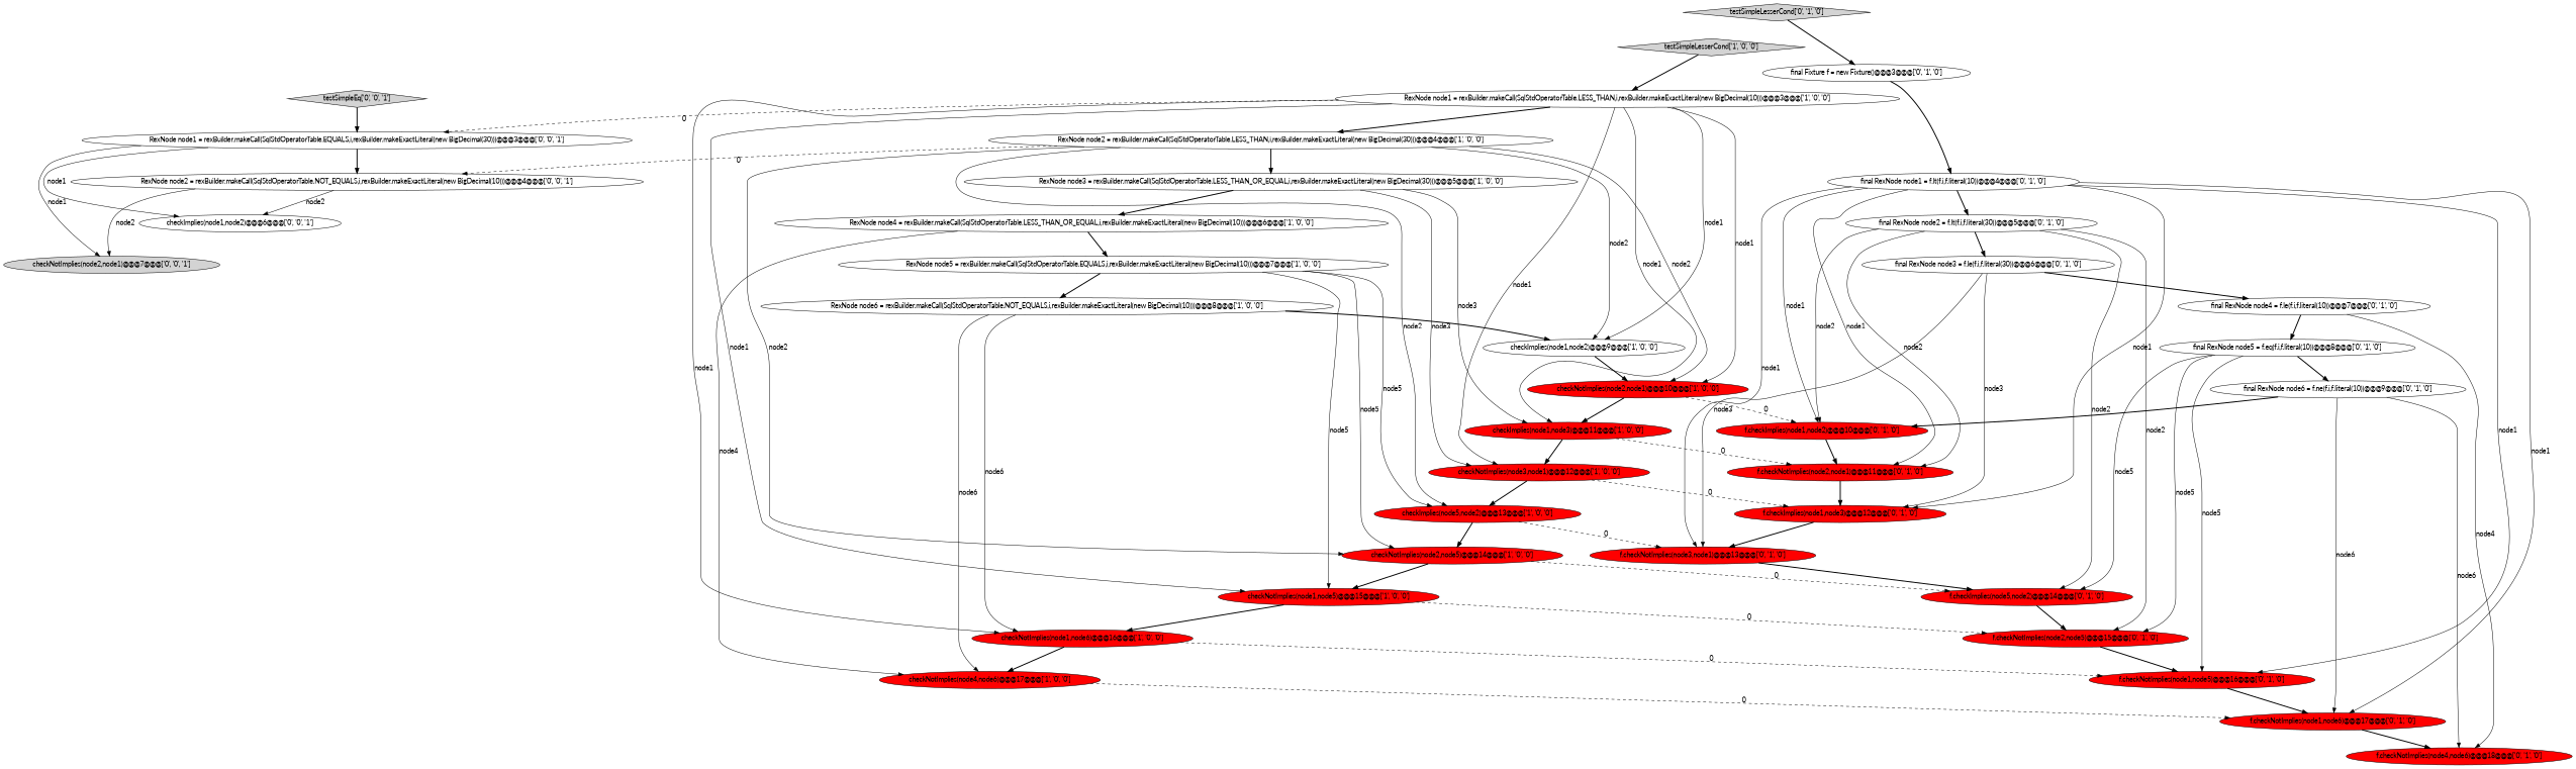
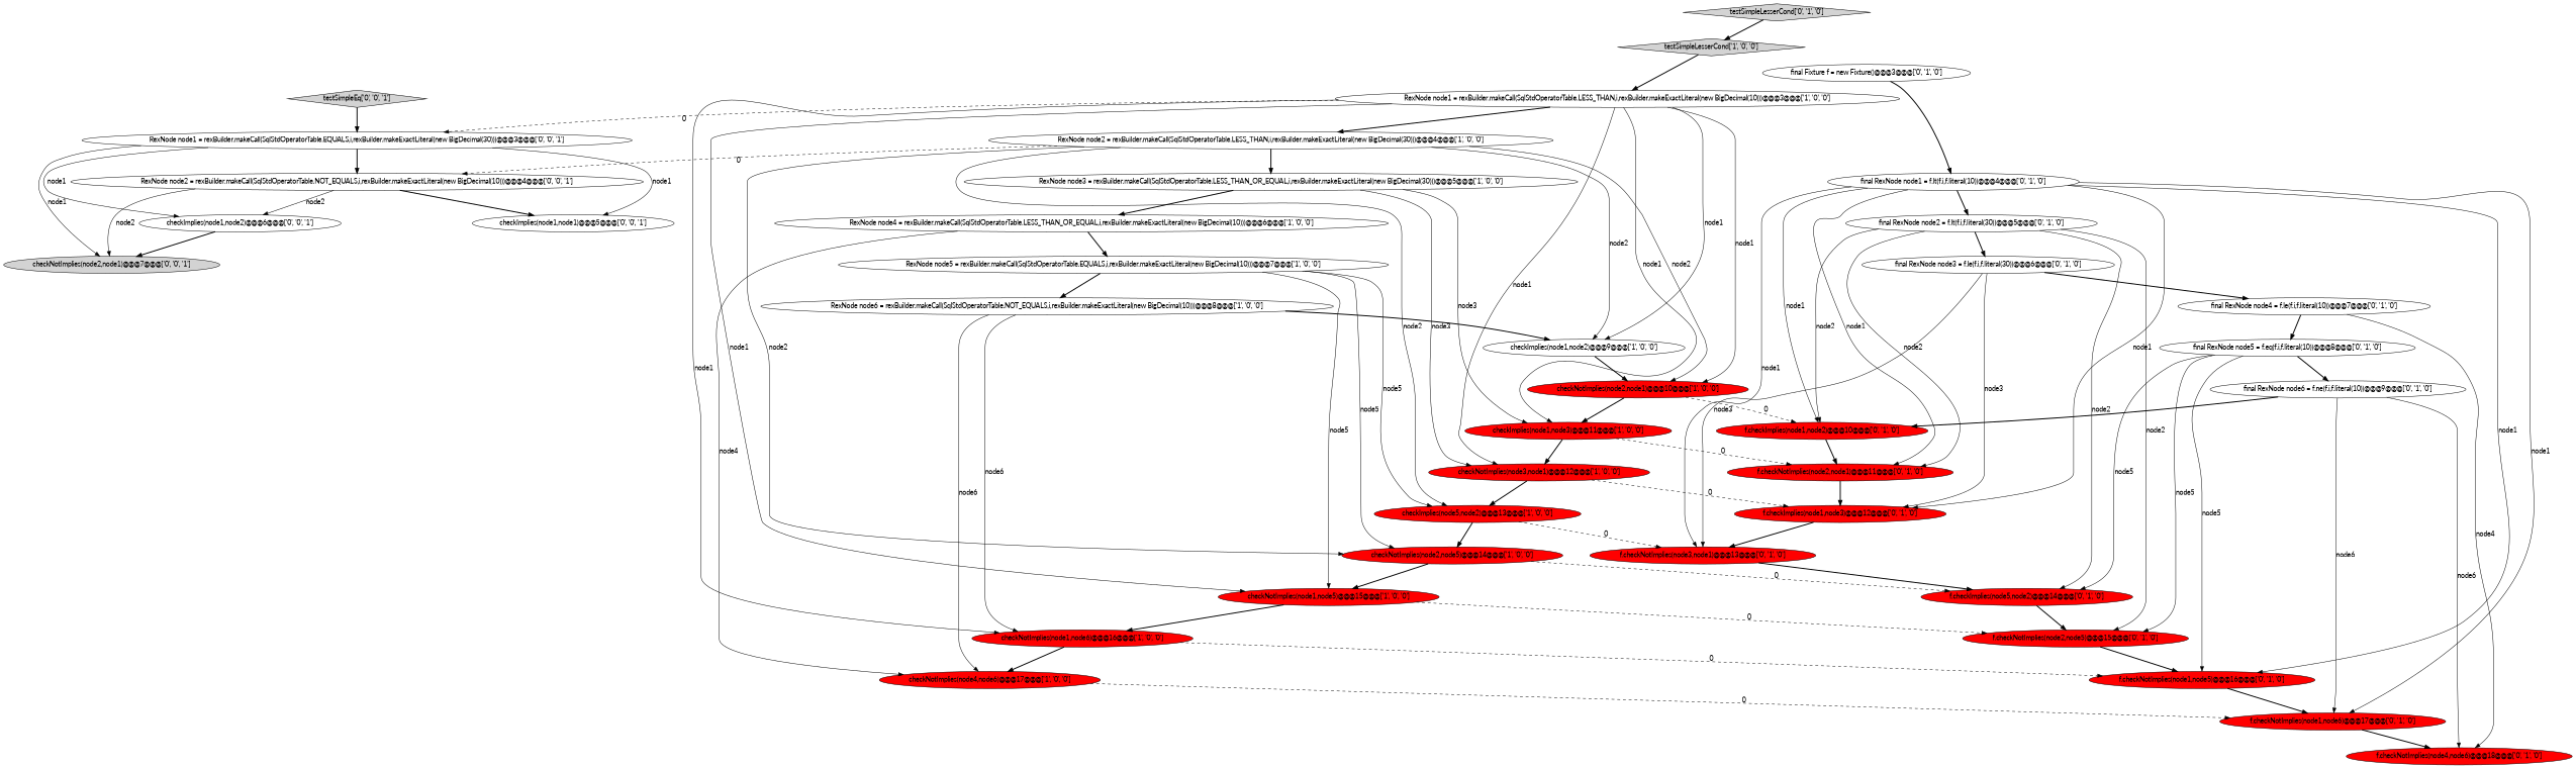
  digraph {
    fontname=Lato
    node [fillcolor=white fontname=Lato shape=ellipse style=filled]
    edge [fontname=Lato style=solid]
    n1 [label="final RexNode node4 = f.le(f.i,f.literal(10))@@@7@@@['0', '1', '0']"]
    n2 [fillcolor=red label="f.checkNotImplies(node4,node6)@@@18@@@['0', '1', '0']"]
    n3 [label="final RexNode node5 = f.eq(f.i,f.literal(10))@@@8@@@['0', '1', '0']"]
    n4 [fillcolor=red label="f.checkImplies(node5,node2)@@@14@@@['0', '1', '0']"]
    n5 [fillcolor=red label="f.checkNotImplies(node2,node5)@@@15@@@['0', '1', '0']"]
    n6 [fillcolor=red label="f.checkNotImplies(node1,node5)@@@16@@@['0', '1', '0']"]
    n7 [label="final RexNode node6 = f.ne(f.i,f.literal(10))@@@9@@@['0', '1', '0']"]
    n8 [fillcolor=lightgray label="checkNotImplies(node2,node1)@@@7@@@['0', '0', '1']"]
    n9 [fillcolor=red label="checkNotImplies(node3,node1)@@@12@@@['1', '0', '0']"]
    n10 [fillcolor=red label="checkImplies(node5,node2)@@@13@@@['1', '0', '0']"]
    n11 [fillcolor=red label="f.checkImplies(node1,node3)@@@12@@@['0', '1', '0']"]
    n12 [fillcolor=red label="f.checkNotImplies(node3,node1)@@@13@@@['0', '1', '0']"]
    n13 [fillcolor=red label="checkNotImplies(node2,node5)@@@14@@@['1', '0', '0']"]
    n14 [label="RexNode node1 = rexBuilder.makeCall(SqlStdOperatorTable.LESS_THAN,i,rexBuilder.makeExactLiteral(new BigDecimal(10)))@@@3@@@['1', '0', '0']"]
    n15 [fillcolor=red label="checkImplies(node1,node3)@@@11@@@['1', '0', '0']"]
    n16 [fillcolor=red label="checkNotImplies(node1,node5)@@@15@@@['1', '0', '0']"]
    n17 [fillcolor=red label="checkNotImplies(node2,node1)@@@10@@@['1', '0', '0']"]
    n18 [fillcolor=red label="checkNotImplies(node1,node6)@@@16@@@['1', '0', '0']"]
    n19 [label="RexNode node1 = rexBuilder.makeCall(SqlStdOperatorTable.EQUALS,i,rexBuilder.makeExactLiteral(new BigDecimal(30)))@@@3@@@['0', '0', '1']"]
    n20 [label="RexNode node2 = rexBuilder.makeCall(SqlStdOperatorTable.LESS_THAN,i,rexBuilder.makeExactLiteral(new BigDecimal(30)))@@@4@@@['1', '0', '0']"]
    n21 [label="checkImplies(node1,node2)@@@9@@@['1', '0', '0']"]
    n22 [fillcolor=red label="f.checkNotImplies(node2,node1)@@@11@@@['0', '1', '0']"]
    n23 [fillcolor=red label="f.checkImplies(node1,node2)@@@10@@@['0', '1', '0']"]
    n24 [fillcolor=red label="checkNotImplies(node4,node6)@@@17@@@['1', '0', '0']"]
    n25 [label="RexNode node2 = rexBuilder.makeCall(SqlStdOperatorTable.NOT_EQUALS,i,rexBuilder.makeExactLiteral(new BigDecimal(10)))@@@4@@@['0', '0', '1']"]
+   n26 [label="checkImplies(node1,node1)@@@5@@@['0', '0', '1']"]
    n27 [label="checkImplies(node1,node2)@@@6@@@['0', '0', '1']"]
    n28 [label="RexNode node3 = rexBuilder.makeCall(SqlStdOperatorTable.LESS_THAN_OR_EQUAL,i,rexBuilder.makeExactLiteral(new BigDecimal(30)))@@@5@@@['1', '0', '0']"]
    n29 [label="final RexNode node2 = f.lt(f.i,f.literal(30))@@@5@@@['0', '1', '0']"]
    n30 [label="final RexNode node3 = f.le(f.i,f.literal(30))@@@6@@@['0', '1', '0']"]
    n31 [fillcolor=lightgray label="testSimpleEq['0', '0', '1']" shape=diamond]
    n32 [label="RexNode node6 = rexBuilder.makeCall(SqlStdOperatorTable.NOT_EQUALS,i,rexBuilder.makeExactLiteral(new BigDecimal(10)))@@@8@@@['1', '0', '0']"]
    n33 [fillcolor=red label="f.checkNotImplies(node1,node6)@@@17@@@['0', '1', '0']"]
    n34 [label="RexNode node4 = rexBuilder.makeCall(SqlStdOperatorTable.LESS_THAN_OR_EQUAL,i,rexBuilder.makeExactLiteral(new BigDecimal(10)))@@@6@@@['1', '0', '0']"]
    n35 [label="RexNode node5 = rexBuilder.makeCall(SqlStdOperatorTable.EQUALS,i,rexBuilder.makeExactLiteral(new BigDecimal(10)))@@@7@@@['1', '0', '0']"]
    n36 [fillcolor=lightgray label="testSimpleLesserCond['1', '0', '0']" shape=diamond]
    n37 [label="final RexNode node1 = f.lt(f.i,f.literal(10))@@@4@@@['0', '1', '0']"]
    n38 [fillcolor=lightgray label="testSimpleLesserCond['0', '1', '0']" shape=diamond]
    n39 [label="final Fixture f = new Fixture()@@@3@@@['0', '1', '0']"]
    n1 -> n2 [label=node4]
    n1 -> n3 [style=bold]
    n3 -> n4 [label=node5]
    n3 -> n5 [label=node5]
    n3 -> n6 [label=node5]
    n3 -> n7 [style=bold]
    n4 -> n5 [style=bold]
    n5 -> n6 [style=bold]
    n6 -> n33 [style=bold]
    n7 -> n2 [label=node6]
    n7 -> n23 [style=bold]
    n7 -> n33 [label=node6]
    n9 -> n10 [style=bold]
    n9 -> n11 [label=0 style=dashed]
    n10 -> n12 [label=0 style=dashed]
    n10 -> n13 [style=bold]
    n11 -> n12 [style=bold]
    n12 -> n4 [style=bold]
    n13 -> n4 [label=0 style=dashed]
    n13 -> n16 [style=bold]
    n14 -> n9 [label=node1]
    n14 -> n15 [label=node1]
    n14 -> n16 [label=node1]
    n14 -> n17 [label=node1]
    n14 -> n18 [label=node1]
    n14 -> n19 [label=0 style=dashed]
    n14 -> n20 [style=bold]
    n14 -> n21 [label=node1]
    n15 -> n9 [style=bold]
    n15 -> n22 [label=0 style=dashed]
    n16 -> n5 [label=0 style=dashed]
    n16 -> n18 [style=bold]
    n17 -> n15 [style=bold]
    n17 -> n23 [label=0 style=dashed]
    n18 -> n6 [label=0 style=dashed]
    n18 -> n24 [style=bold]
    n19 -> n8 [label=node1]
    n19 -> n25 [style=bold]
+   n19 -> n26 [label=node1]
    n19 -> n27 [label=node1]
    n20 -> n10 [label=node2]
    n20 -> n13 [label=node2]
    n20 -> n17 [label=node2]
    n20 -> n21 [label=node2]
    n20 -> n25 [label=0 style=dashed]
    n20 -> n28 [style=bold]
    n21 -> n17 [style=bold]
    n22 -> n11 [style=bold]
    n23 -> n22 [style=bold]
    n24 -> n33 [label=0 style=dashed]
    n25 -> n8 [label=node2]
+   n25 -> n26 [style=bold]
    n25 -> n27 [label=node2]
+   n27 -> n8 [style=bold]
    n28 -> n9 [label=node3]
    n28 -> n15 [label=node3]
    n28 -> n34 [style=bold]
    n29 -> n4 [label=node2]
    n29 -> n5 [label=node2]
    n29 -> n22 [label=node2]
    n29 -> n23 [label=node2]
    n29 -> n30 [style=bold]
    n30 -> n1 [style=bold]
    n30 -> n11 [label=node3]
    n30 -> n12 [label=node3]
    n31 -> n19 [style=bold]
    n32 -> n18 [label=node6]
    n32 -> n21 [style=bold]
    n32 -> n24 [label=node6]
    n33 -> n2 [style=bold]
    n34 -> n24 [label=node4]
    n34 -> n35 [style=bold]
    n35 -> n10 [label=node5]
    n35 -> n13 [label=node5]
    n35 -> n16 [label=node5]
    n35 -> n32 [style=bold]
    n36 -> n14 [style=bold]
    n37 -> n6 [label=node1]
    n37 -> n11 [label=node1]
    n37 -> n12 [label=node1]
    n37 -> n22 [label=node1]
    n37 -> n23 [label=node1]
    n37 -> n29 [style=bold]
    n37 -> n33 [label=node1]
-   n38 -> n39 [style=bold]
+   n38 -> n36 [style=bold]
    n39 -> n37 [style=bold]
  }
